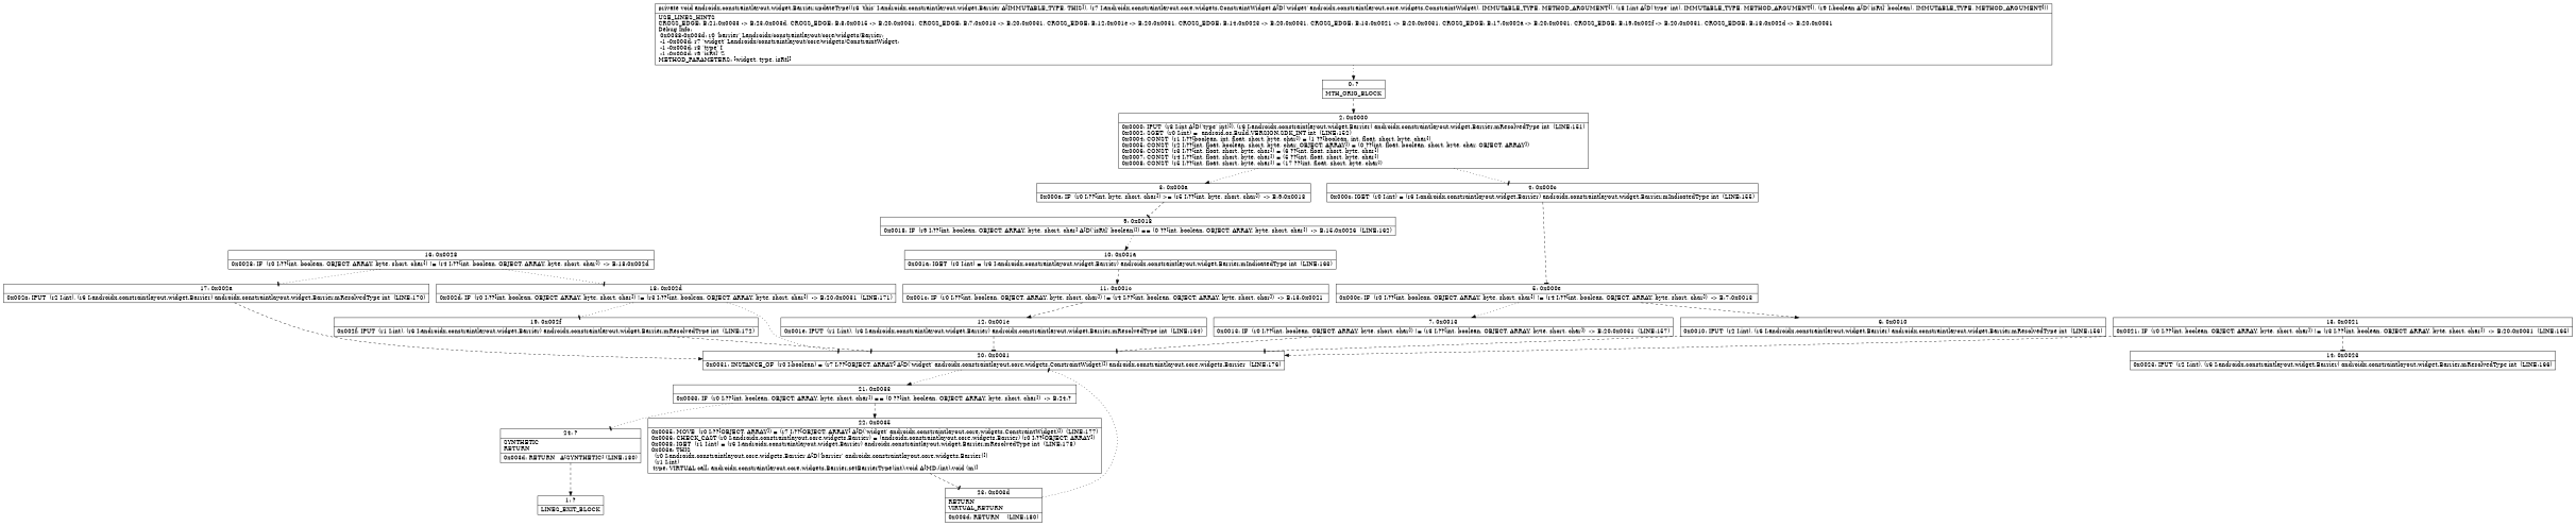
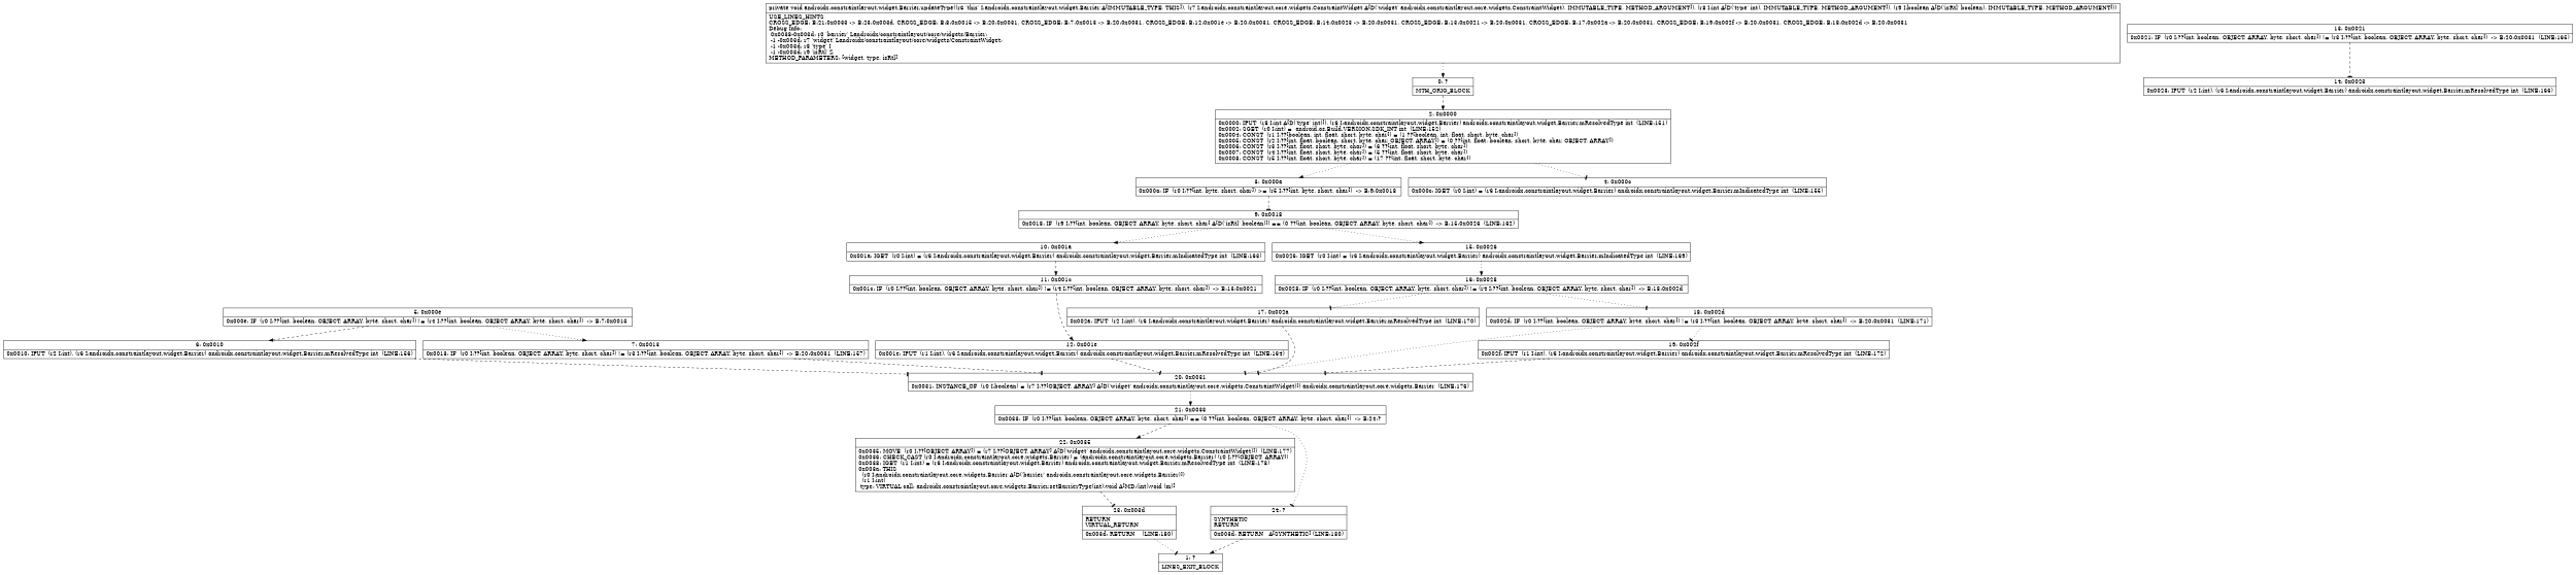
  digraph {
    node [shape=record]
    edge [arrowhead=normal style=dashed]
    n1 [label="{0\:\ ?|MTH_ORIG_BLOCK\l}"]
    n2 [label="{2\:\ 0x0000|0x0000: IPUT  (r8 I:int A[D('type' int)]), (r6 I:androidx.constraintlayout.widget.Barrier) androidx.constraintlayout.widget.Barrier.mResolvedType int  (LINE:151)\l0x0002: SGET  (r0 I:int) =  android.os.Build.VERSION.SDK_INT int  (LINE:152)\l0x0004: CONST  (r1 I:??[boolean, int, float, short, byte, char]) = (1 ??[boolean, int, float, short, byte, char]) \l0x0005: CONST  (r2 I:??[int, float, boolean, short, byte, char, OBJECT, ARRAY]) = (0 ??[int, float, boolean, short, byte, char, OBJECT, ARRAY]) \l0x0006: CONST  (r3 I:??[int, float, short, byte, char]) = (6 ??[int, float, short, byte, char]) \l0x0007: CONST  (r4 I:??[int, float, short, byte, char]) = (5 ??[int, float, short, byte, char]) \l0x0008: CONST  (r5 I:??[int, float, short, byte, char]) = (17 ??[int, float, short, byte, char]) \l}"]
    n3 [label="{3\:\ 0x000a|0x000a: IF  (r0 I:??[int, byte, short, char]) \>= (r5 I:??[int, byte, short, char])  \-\> B:9:0x0018 \l}"]
    n4 [label="{4\:\ 0x000c|0x000c: IGET  (r0 I:int) = (r6 I:androidx.constraintlayout.widget.Barrier) androidx.constraintlayout.widget.Barrier.mIndicatedType int  (LINE:155)\l}"]
    n5 [label="{9\:\ 0x0018|0x0018: IF  (r9 I:??[int, boolean, OBJECT, ARRAY, byte, short, char] A[D('isRtl' boolean)]) == (0 ??[int, boolean, OBJECT, ARRAY, byte, short, char])  \-\> B:15:0x0026  (LINE:162)\l}"]
    n6 [label="{5\:\ 0x000e|0x000e: IF  (r0 I:??[int, boolean, OBJECT, ARRAY, byte, short, char]) != (r4 I:??[int, boolean, OBJECT, ARRAY, byte, short, char])  \-\> B:7:0x0013 \l}"]
    n7 [label="{10\:\ 0x001a|0x001a: IGET  (r0 I:int) = (r6 I:androidx.constraintlayout.widget.Barrier) androidx.constraintlayout.widget.Barrier.mIndicatedType int  (LINE:163)\l}"]
+   n8 [label="{15\:\ 0x0026|0x0026: IGET  (r0 I:int) = (r6 I:androidx.constraintlayout.widget.Barrier) androidx.constraintlayout.widget.Barrier.mIndicatedType int  (LINE:169)\l}"]
    n9 [label="{6\:\ 0x0010|0x0010: IPUT  (r2 I:int), (r6 I:androidx.constraintlayout.widget.Barrier) androidx.constraintlayout.widget.Barrier.mResolvedType int  (LINE:156)\l}"]
    n10 [label="{7\:\ 0x0013|0x0013: IF  (r0 I:??[int, boolean, OBJECT, ARRAY, byte, short, char]) != (r3 I:??[int, boolean, OBJECT, ARRAY, byte, short, char])  \-\> B:20:0x0031  (LINE:157)\l}"]
    n11 [label="{20\:\ 0x0031|0x0031: INSTANCE_OF  (r0 I:boolean) = (r7 I:??[OBJECT, ARRAY] A[D('widget' androidx.constraintlayout.core.widgets.ConstraintWidget)]) androidx.constraintlayout.core.widgets.Barrier  (LINE:176)\l}"]
    n12 [label="{21\:\ 0x0033|0x0033: IF  (r0 I:??[int, boolean, OBJECT, ARRAY, byte, short, char]) == (0 ??[int, boolean, OBJECT, ARRAY, byte, short, char])  \-\> B:24:? \l}"]
    n13 [label="{22\:\ 0x0035|0x0035: MOVE  (r0 I:??[OBJECT, ARRAY]) = (r7 I:??[OBJECT, ARRAY] A[D('widget' androidx.constraintlayout.core.widgets.ConstraintWidget)])  (LINE:177)\l0x0036: CHECK_CAST (r0 I:androidx.constraintlayout.core.widgets.Barrier) = (androidx.constraintlayout.core.widgets.Barrier) (r0 I:??[OBJECT, ARRAY]) \l0x0038: IGET  (r1 I:int) = (r6 I:androidx.constraintlayout.widget.Barrier) androidx.constraintlayout.widget.Barrier.mResolvedType int  (LINE:178)\l0x003a: THIS  \l  (r0 I:androidx.constraintlayout.core.widgets.Barrier A[D('barrier' androidx.constraintlayout.core.widgets.Barrier)])\l  (r1 I:int)\l type: VIRTUAL call: androidx.constraintlayout.core.widgets.Barrier.setBarrierType(int):void A[MD:(int):void (m)]\l}"]
    n14 [label="{24\:\ ?|SYNTHETIC\lRETURN\l|0x003d: RETURN   A[SYNTHETIC] (LINE:180)\l}"]
    n15 [label="{23\:\ 0x003d|RETURN\lVIRTUAL_RETURN\l|0x003d: RETURN    (LINE:180)\l}"]
    n16 [label="{1\:\ ?|LINES_EXIT_BLOCK\l}"]
    n17 [label="{11\:\ 0x001c|0x001c: IF  (r0 I:??[int, boolean, OBJECT, ARRAY, byte, short, char]) != (r4 I:??[int, boolean, OBJECT, ARRAY, byte, short, char])  \-\> B:13:0x0021 \l}"]
    n18 [label="{16\:\ 0x0028|0x0028: IF  (r0 I:??[int, boolean, OBJECT, ARRAY, byte, short, char]) != (r4 I:??[int, boolean, OBJECT, ARRAY, byte, short, char])  \-\> B:18:0x002d \l}"]
    n19 [label="{12\:\ 0x001e|0x001e: IPUT  (r1 I:int), (r6 I:androidx.constraintlayout.widget.Barrier) androidx.constraintlayout.widget.Barrier.mResolvedType int  (LINE:164)\l}"]
    n20 [label="{13\:\ 0x0021|0x0021: IF  (r0 I:??[int, boolean, OBJECT, ARRAY, byte, short, char]) != (r3 I:??[int, boolean, OBJECT, ARRAY, byte, short, char])  \-\> B:20:0x0031  (LINE:165)\l}"]
    n21 [label="{14\:\ 0x0023|0x0023: IPUT  (r2 I:int), (r6 I:androidx.constraintlayout.widget.Barrier) androidx.constraintlayout.widget.Barrier.mResolvedType int  (LINE:166)\l}"]
    n22 [label="{17\:\ 0x002a|0x002a: IPUT  (r2 I:int), (r6 I:androidx.constraintlayout.widget.Barrier) androidx.constraintlayout.widget.Barrier.mResolvedType int  (LINE:170)\l}"]
    n23 [label="{18\:\ 0x002d|0x002d: IF  (r0 I:??[int, boolean, OBJECT, ARRAY, byte, short, char]) != (r3 I:??[int, boolean, OBJECT, ARRAY, byte, short, char])  \-\> B:20:0x0031  (LINE:171)\l}"]
    n24 [label="{19\:\ 0x002f|0x002f: IPUT  (r1 I:int), (r6 I:androidx.constraintlayout.widget.Barrier) androidx.constraintlayout.widget.Barrier.mResolvedType int  (LINE:172)\l}"]
    n25 [label="{private void androidx.constraintlayout.widget.Barrier.updateType((r6 'this' I:androidx.constraintlayout.widget.Barrier A[IMMUTABLE_TYPE, THIS]), (r7 I:androidx.constraintlayout.core.widgets.ConstraintWidget A[D('widget' androidx.constraintlayout.core.widgets.ConstraintWidget), IMMUTABLE_TYPE, METHOD_ARGUMENT]), (r8 I:int A[D('type' int), IMMUTABLE_TYPE, METHOD_ARGUMENT]), (r9 I:boolean A[D('isRtl' boolean), IMMUTABLE_TYPE, METHOD_ARGUMENT]))  | USE_LINES_HINTS\lCROSS_EDGE: B:21:0x0033 \-\> B:23:0x003d, CROSS_EDGE: B:8:0x0015 \-\> B:20:0x0031, CROSS_EDGE: B:7:0x0013 \-\> B:20:0x0031, CROSS_EDGE: B:12:0x001e \-\> B:20:0x0031, CROSS_EDGE: B:14:0x0023 \-\> B:20:0x0031, CROSS_EDGE: B:13:0x0021 \-\> B:20:0x0031, CROSS_EDGE: B:17:0x002a \-\> B:20:0x0031, CROSS_EDGE: B:19:0x002f \-\> B:20:0x0031, CROSS_EDGE: B:18:0x002d \-\> B:20:0x0031\lDebug Info:\l  0x0038\-0x003d: r0 'barrier' Landroidx\/constraintlayout\/core\/widgets\/Barrier;\l  \-1 \-0x003d: r7 'widget' Landroidx\/constraintlayout\/core\/widgets\/ConstraintWidget;\l  \-1 \-0x003d: r8 'type' I\l  \-1 \-0x003d: r9 'isRtl' Z\lMETHOD_PARAMETERS: [widget, type, isRtl]\l}"]
    n1 -> n2
    n2 -> n3 [style=dotted]
    n2 -> n4 [arrowhead=tee style=dotted]
    n3 -> n5 [arrowhead=tee]
-   n4 -> n6 [arrowhead=tee]
    n5 -> n7 [style=dotted]
+   n5 -> n8 [style=dotted]
    n6 -> n9
    n6 -> n10 [style=dotted]
    n7 -> n17
+   n8 -> n18 [style=dotted]
    n9 -> n11 [arrowhead=tee]
    n10 -> n11 [arrowhead=tee]
    n11 -> n12 [style=dotted]
    n12 -> n13
    n12 -> n14 [arrowhead=tee style=dotted]
    n13 -> n15 [arrowhead=tee]
    n14 -> n16
-   n15 -> n11 [arrowhead=tee style=dotted]
+   n15 -> n16 [arrowhead=tee style=dotted]
    n17 -> n19
    n18 -> n22 [arrowhead=tee style=dotted]
    n18 -> n23 [arrowhead=tee style=dotted]
    n19 -> n11 [arrowhead=tee]
-   n20 -> n11
    n20 -> n21 [arrowhead=tee]
-   n22 -> n11
+   n22 -> n11 [arrowhead=tee]
    n23 -> n11 [arrowhead=tee style=dotted]
    n23 -> n24 [arrowhead=tee style=dotted]
    n24 -> n11 [arrowhead=tee]
    n25 -> n1 [style=dotted]
  }
